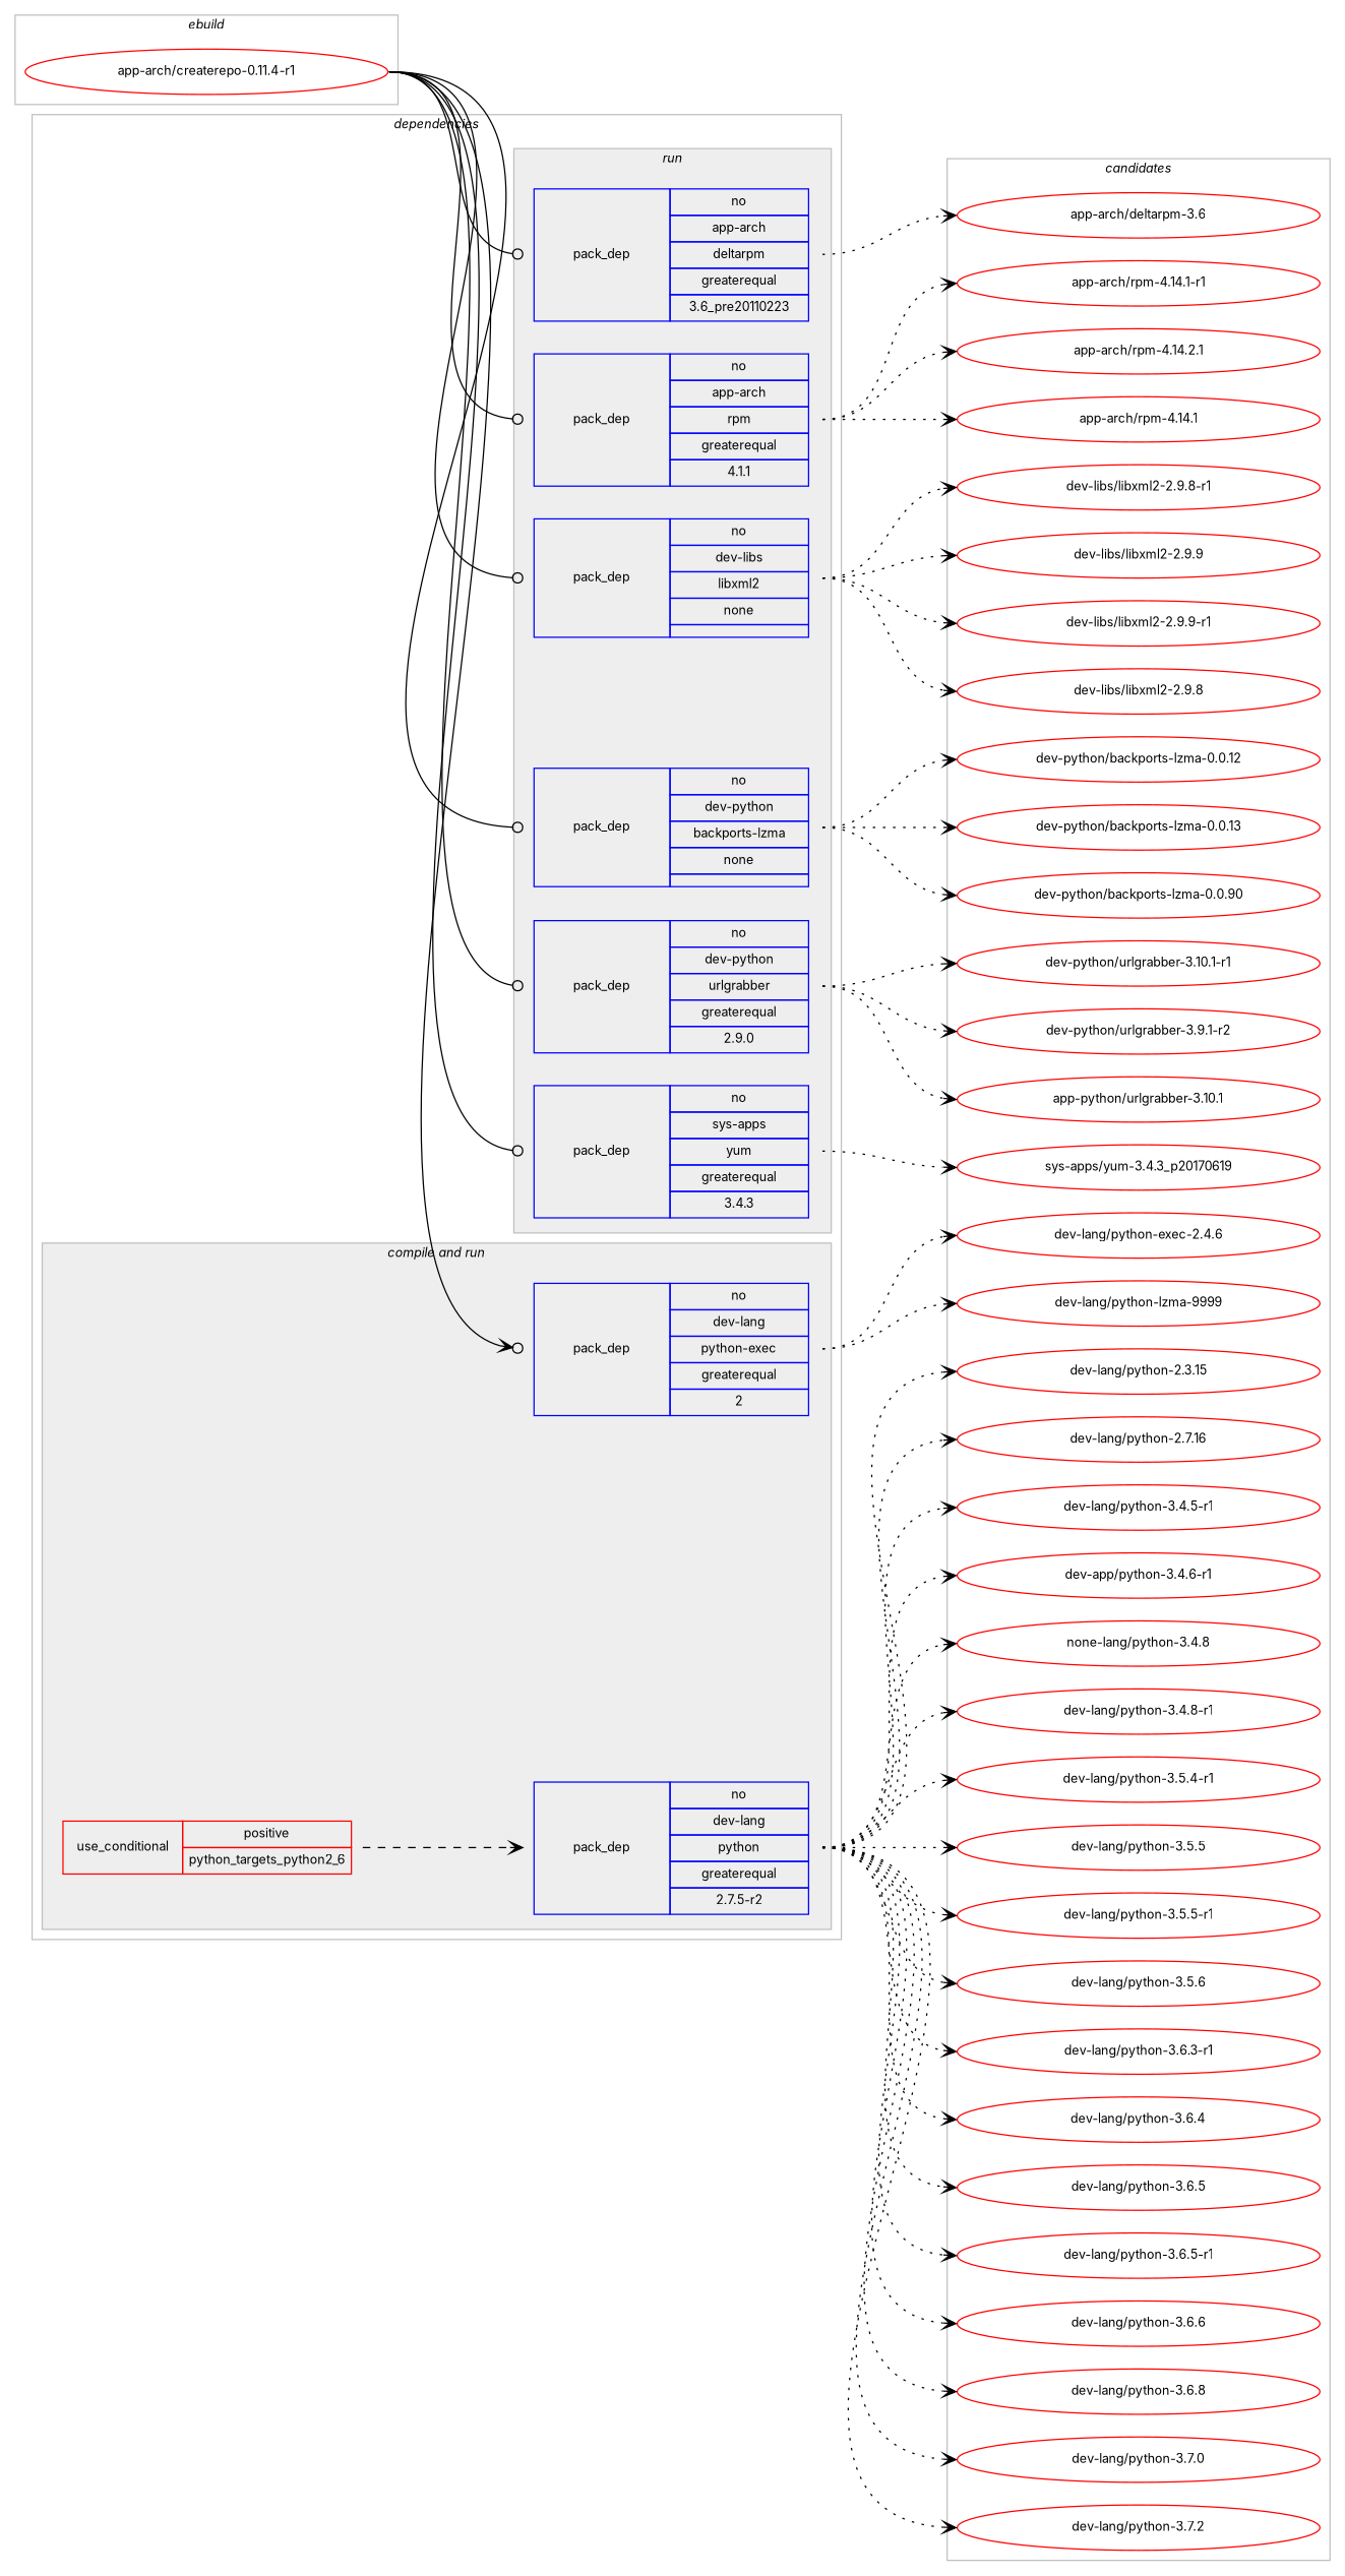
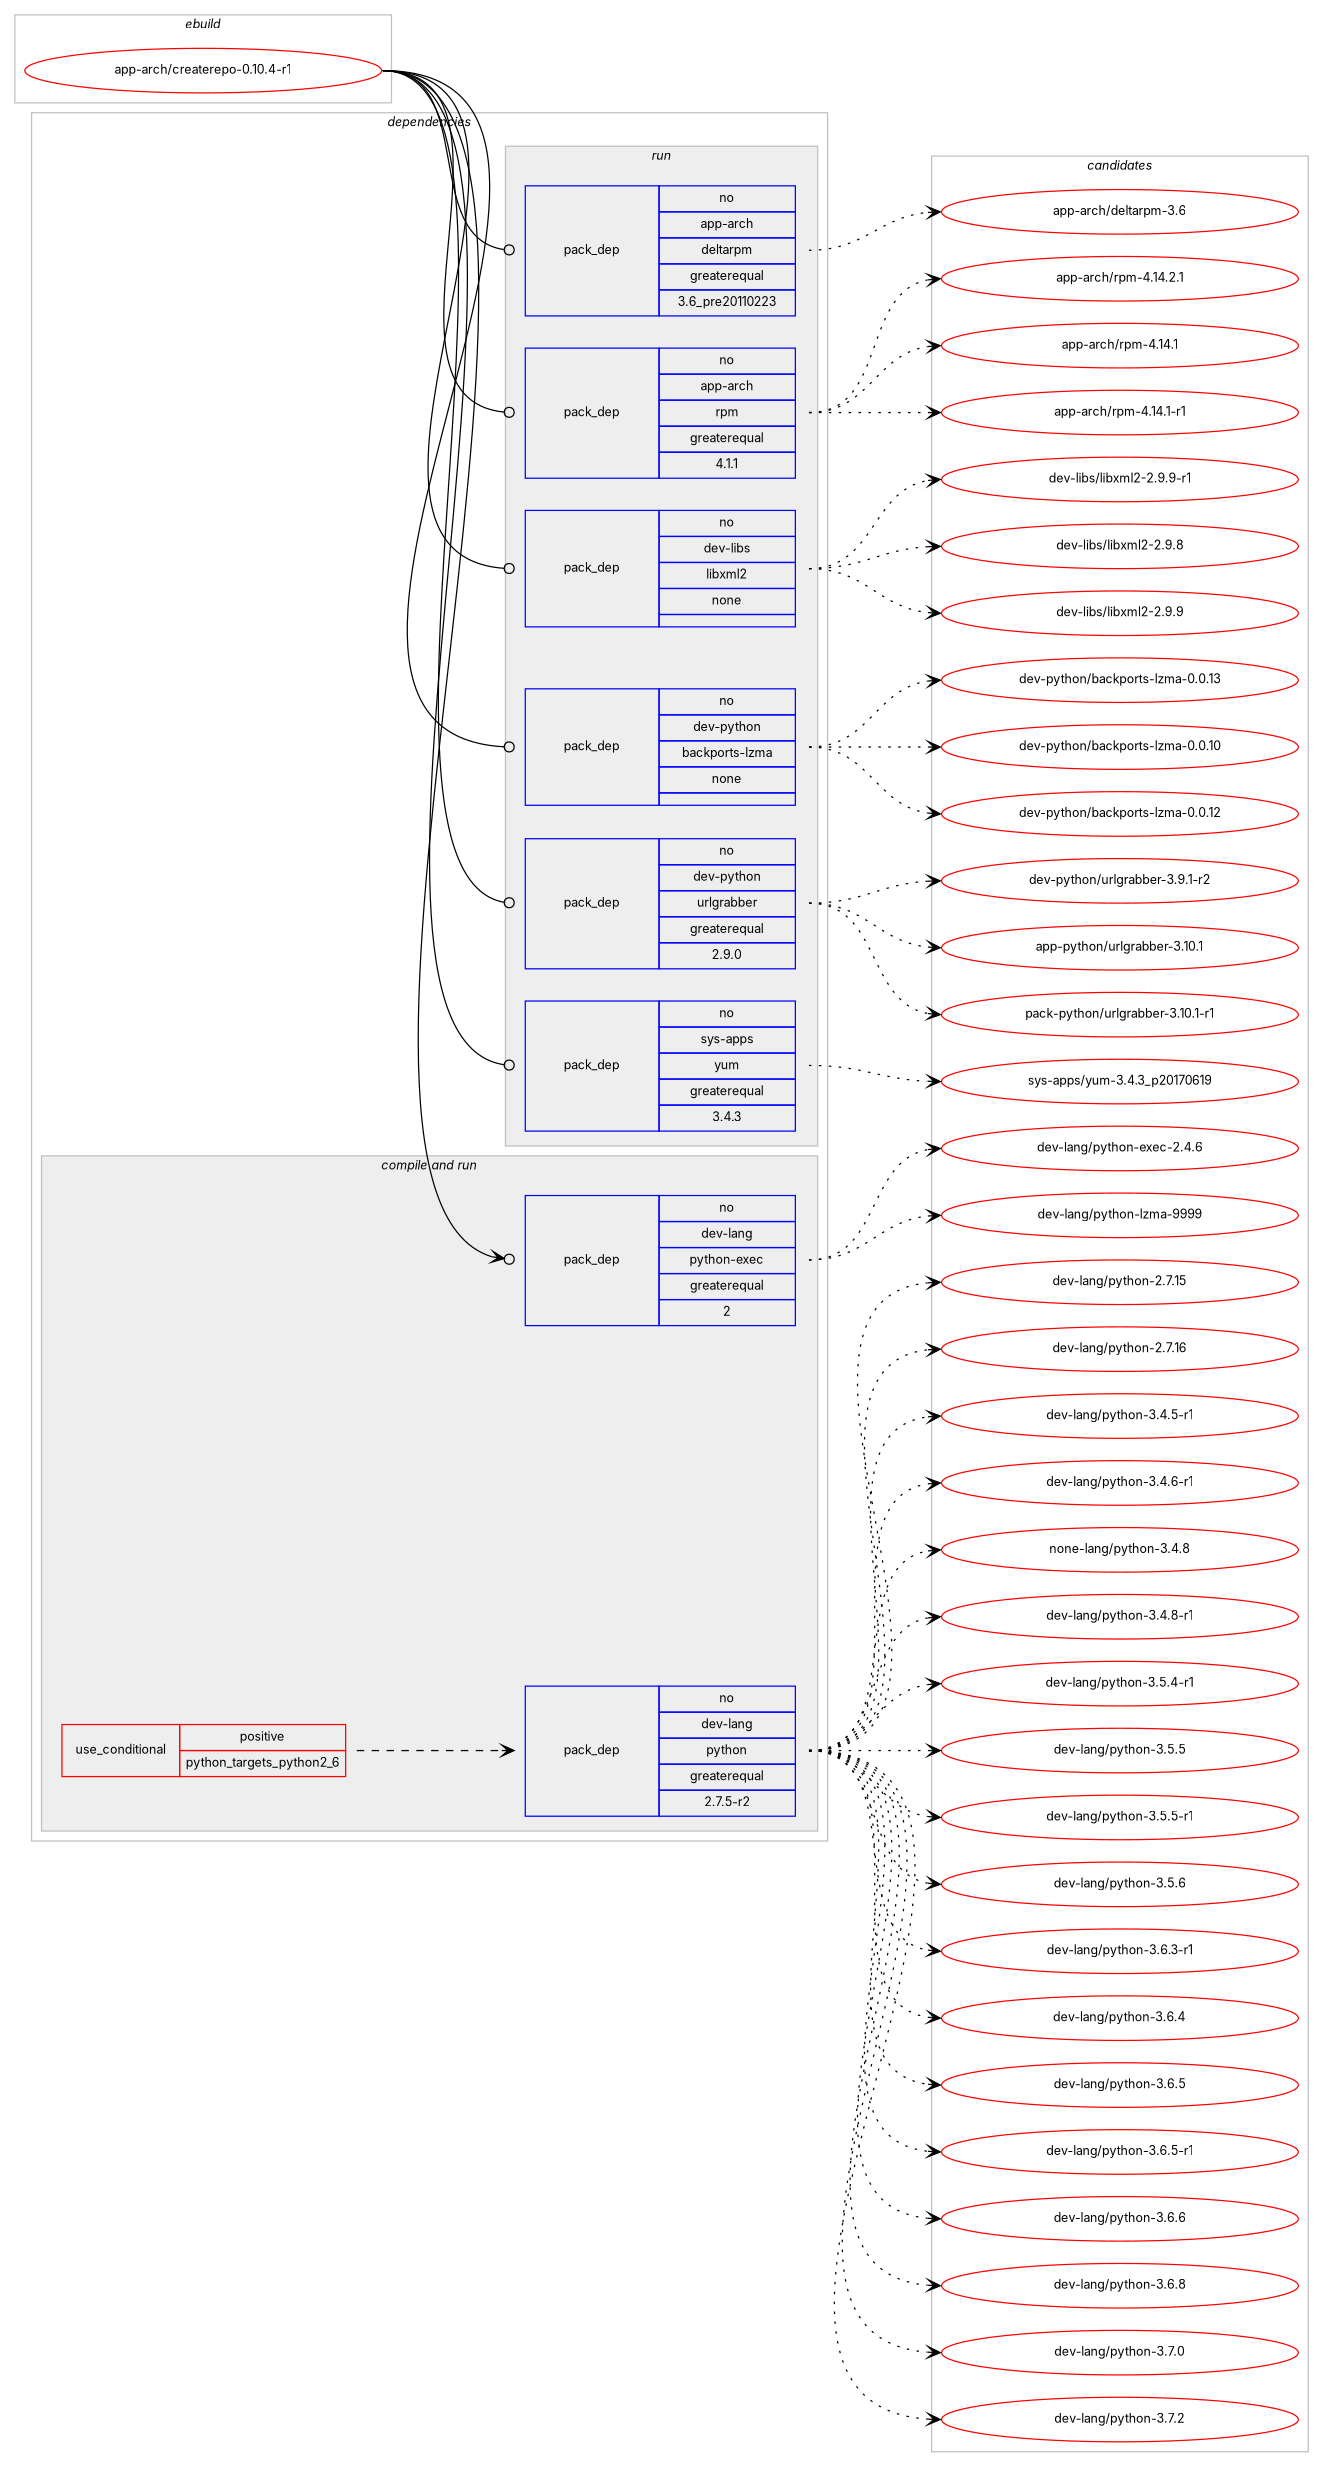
  digraph {
    compound=true
    concentrate=true
    fontname=Inter
    fontsize=10
    newrank=true
    rankdir=LR
    ranksep=1.5
    node [color=red fontname=Inter fontsize=10]
    edge [arrowhead=vee fontname=Inter headport=w style=dotted tailport=e weight=100]
-   n1 [label="app-arch/createrepo-0.11.4-r1" width=4]
+   n1 [label="app-arch/createrepo-0.10.4-r1" width=4]
    n2 [color=blue label=<<TABLE BORDER="0" CELLBORDER="1" CELLSPACING="0" CELLPADDING="4" WIDTH="220"><TR><TD ROWSPAN="6" CELLPADDING="30">pack_dep</TD></TR><TR><TD WIDTH="110">no</TD></TR><TR><TD>dev-lang</TD></TR><TR><TD>python</TD></TR><TR><TD>greaterequal</TD></TR><TR><TD>2.7.5-r2</TD></TR></TABLE>> shape=none]
    n3 [label=<<TABLE BORDER="0" CELLBORDER="1" CELLSPACING="0" CELLPADDING="4"><TR><TD ROWSPAN="3" CELLPADDING="10">use_conditional</TD></TR><TR><TD>positive</TD></TR><TR><TD>python_targets_python2_6</TD></TR></TABLE>> shape=none]
    n4 [color=blue label=<<TABLE BORDER="0" CELLBORDER="1" CELLSPACING="0" CELLPADDING="4" WIDTH="220"><TR><TD ROWSPAN="6" CELLPADDING="30">pack_dep</TD></TR><TR><TD WIDTH="110">no</TD></TR><TR><TD>dev-lang</TD></TR><TR><TD>python-exec</TD></TR><TR><TD>greaterequal</TD></TR><TR><TD>2</TD></TR></TABLE>> shape=none]
    n5 [color=blue label=<<TABLE BORDER="0" CELLBORDER="1" CELLSPACING="0" CELLPADDING="4" WIDTH="220"><TR><TD ROWSPAN="6" CELLPADDING="30">pack_dep</TD></TR><TR><TD WIDTH="110">no</TD></TR><TR><TD>app-arch</TD></TR><TR><TD>deltarpm</TD></TR><TR><TD>greaterequal</TD></TR><TR><TD>3.6_pre20110223</TD></TR></TABLE>> shape=none]
    n6 [color=blue label=<<TABLE BORDER="0" CELLBORDER="1" CELLSPACING="0" CELLPADDING="4" WIDTH="220"><TR><TD ROWSPAN="6" CELLPADDING="30">pack_dep</TD></TR><TR><TD WIDTH="110">no</TD></TR><TR><TD>app-arch</TD></TR><TR><TD>rpm</TD></TR><TR><TD>greaterequal</TD></TR><TR><TD>4.1.1</TD></TR></TABLE>> shape=none]
    n7 [color=blue label=<<TABLE BORDER="0" CELLBORDER="1" CELLSPACING="0" CELLPADDING="4" WIDTH="220"><TR><TD ROWSPAN="6" CELLPADDING="30">pack_dep</TD></TR><TR><TD WIDTH="110">no</TD></TR><TR><TD>dev-libs</TD></TR><TR><TD>libxml2</TD></TR><TR><TD>none</TD></TR><TR><TD></TD></TR></TABLE>> shape=none]
    n8 [color=blue label=<<TABLE BORDER="0" CELLBORDER="1" CELLSPACING="0" CELLPADDING="4" WIDTH="220"><TR><TD ROWSPAN="6" CELLPADDING="30">pack_dep</TD></TR><TR><TD WIDTH="110">no</TD></TR><TR><TD>dev-python</TD></TR><TR><TD>backports-lzma</TD></TR><TR><TD>none</TD></TR><TR><TD></TD></TR></TABLE>> shape=none]
    n9 [color=blue label=<<TABLE BORDER="0" CELLBORDER="1" CELLSPACING="0" CELLPADDING="4" WIDTH="220"><TR><TD ROWSPAN="6" CELLPADDING="30">pack_dep</TD></TR><TR><TD WIDTH="110">no</TD></TR><TR><TD>dev-python</TD></TR><TR><TD>urlgrabber</TD></TR><TR><TD>greaterequal</TD></TR><TR><TD>2.9.0</TD></TR></TABLE>> shape=none]
    n10 [color=blue label=<<TABLE BORDER="0" CELLBORDER="1" CELLSPACING="0" CELLPADDING="4" WIDTH="220"><TR><TD ROWSPAN="6" CELLPADDING="30">pack_dep</TD></TR><TR><TD WIDTH="110">no</TD></TR><TR><TD>sys-apps</TD></TR><TR><TD>yum</TD></TR><TR><TD>greaterequal</TD></TR><TR><TD>3.4.3</TD></TR></TABLE>> shape=none]
-   n11 [label="dev-lang/python-2.3.15" width=4]
+   n11 [label="dev-lang/python-2.7.15" width=4]
    n12 [label="dev-lang/python-2.7.16" width=4]
    n13 [label="dev-lang/python-3.4.5-r1" width=4]
-   n14 [label="dev-app/python-3.4.6-r1" width=4]
+   n14 [label="dev-lang/python-3.4.6-r1" width=4]
    n15 [label="none-lang/python-3.4.8" width=4]
    n16 [label="dev-lang/python-3.4.8-r1" width=4]
    n17 [label="dev-lang/python-3.5.4-r1" width=4]
    n18 [label="dev-lang/python-3.5.5" width=4]
    n19 [label="dev-lang/python-3.5.5-r1" width=4]
    n20 [label="dev-lang/python-3.5.6" width=4]
    n21 [label="dev-lang/python-3.6.3-r1" width=4]
    n22 [label="dev-lang/python-3.6.4" width=4]
    n23 [label="dev-lang/python-3.6.5" width=4]
    n24 [label="dev-lang/python-3.6.5-r1" width=4]
    n25 [label="dev-lang/python-3.6.6" width=4]
    n26 [label="dev-lang/python-3.6.8" width=4]
    n27 [label="dev-lang/python-3.7.0" width=4]
    n28 [label="dev-lang/python-3.7.2" width=4]
    n29 [label="dev-lang/python-exec-2.4.6" width=4]
    n30 [label="dev-lang/python-lzma-9999" width=4]
    n31 [label="app-arch/deltarpm-3.6" width=4]
    n32 [label="app-arch/rpm-4.14.1" width=4]
    n33 [label="app-arch/rpm-4.14.1-r1" width=4]
    n34 [label="app-arch/rpm-4.14.2.1" width=4]
    n35 [label="dev-libs/libxml2-2.9.8" width=4]
-   n36 [label="dev-libs/libxml2-2.9.8-r1" width=4]
    n37 [label="dev-libs/libxml2-2.9.9" width=4]
    n38 [label="dev-libs/libxml2-2.9.9-r1" width=4]
-   n39 [label="dev-python/backports-lzma-0.0.90" width=4]
+   n39 [label="dev-python/backports-lzma-0.0.10" width=4]
    n40 [label="dev-python/backports-lzma-0.0.12" width=4]
    n41 [label="dev-python/backports-lzma-0.0.13" width=4]
    n42 [label="app-python/urlgrabber-3.10.1" width=4]
-   n43 [label="dev-python/urlgrabber-3.10.1-r1" width=4]
+   n43 [label="pack-python/urlgrabber-3.10.1-r1" width=4]
    n44 [label="dev-python/urlgrabber-3.9.1-r2" width=4]
    n45 [label="sys-apps/yum-3.4.3_p20170619" width=4]
    subgraph cluster_1 {
      color=gray
      label=<<i>ebuild</i>>
      rank=same
      n1
    }
    subgraph cluster_2 {
      color=gray
      label=<<i>dependencies</i>>
      subgraph cluster_3 {
        color=gray
        fillcolor="#eeeeee"
        label=<<i>compile</i>>
        style=filled
      }
      subgraph cluster_4 {
        color=gray
        fillcolor="#eeeeee"
        label=<<i>compile and run</i>>
        style=filled
        subgraph sub_5 {
          color=gray
          fillcolor="#eeeeee"
          label=<<i>compile and run</i>>
          style=filled
          n3
          subgraph sub_6 {
            color=gray
            fillcolor="#eeeeee"
            label=<<i>compile and run</i>>
            style=filled
            n2
          }
        }
        subgraph sub_7 {
          color=gray
          fillcolor="#eeeeee"
          label=<<i>compile and run</i>>
          style=filled
          n4
        }
      }
      subgraph cluster_8 {
        color=gray
        fillcolor="#eeeeee"
        label=<<i>run</i>>
        style=filled
        subgraph sub_9 {
          color=gray
          fillcolor="#eeeeee"
          label=<<i>run</i>>
          style=filled
          n5
        }
        subgraph sub_10 {
          color=gray
          fillcolor="#eeeeee"
          label=<<i>run</i>>
          style=filled
          n6
        }
        subgraph sub_11 {
          color=gray
          fillcolor="#eeeeee"
          label=<<i>run</i>>
          style=filled
          n7
        }
        subgraph sub_12 {
          color=gray
          fillcolor="#eeeeee"
          label=<<i>run</i>>
          style=filled
          n8
        }
        subgraph sub_13 {
          color=gray
          fillcolor="#eeeeee"
          label=<<i>run</i>>
          style=filled
          n9
        }
        subgraph sub_14 {
          color=gray
          fillcolor="#eeeeee"
          label=<<i>run</i>>
          style=filled
          n10
        }
      }
    }
    subgraph cluster_15 {
      color=gray
      label=<<i>candidates</i>>
      rank=same
      subgraph sub_16 {
        color=black
        label=<<i>candidates</i>>
        nodesep=1
        rank=same
        n11
        n12
        n13
        n14
        n15
        n16
        n17
        n18
        n19
        n20
        n21
        n22
        n23
        n24
        n25
        n26
        n27
        n28
      }
      subgraph sub_17 {
        color=black
        label=<<i>candidates</i>>
        nodesep=1
        rank=same
        n29
        n30
      }
      subgraph sub_18 {
        color=black
        label=<<i>candidates</i>>
        nodesep=1
        rank=same
        n31
      }
      subgraph sub_19 {
        color=black
        label=<<i>candidates</i>>
        nodesep=1
        rank=same
        n32
        n33
        n34
      }
      subgraph sub_20 {
        color=black
        label=<<i>candidates</i>>
        nodesep=1
        rank=same
        n35
-       n36
        n37
        n38
      }
      subgraph sub_21 {
        color=black
        label=<<i>candidates</i>>
        nodesep=1
        rank=same
        n39
        n40
        n41
      }
      subgraph sub_22 {
        color=black
        label=<<i>candidates</i>>
        nodesep=1
        rank=same
        n42
        n43
        n44
      }
      subgraph sub_23 {
        color=black
        label=<<i>candidates</i>>
        nodesep=1
        rank=same
        n45
      }
    }
    n1 -> n4 [arrowhead=odotvee style=solid weight=20]
    n1 -> n5 [arrowhead=odot style=solid weight=20]
    n1 -> n6 [arrowhead=odot style=solid weight=20]
    n1 -> n7 [arrowhead=odot style=solid weight=20]
    n1 -> n8 [arrowhead=odot style=solid weight=20]
    n1 -> n9 [arrowhead=odot style=solid weight=20]
    n1 -> n10 [arrowhead=odot style=solid weight=20]
    n2 -> n11
    n2 -> n12
    n2 -> n13
    n2 -> n14
    n2 -> n15
    n2 -> n16
    n2 -> n17
    n2 -> n18
    n2 -> n19
    n2 -> n20
    n2 -> n21
    n2 -> n22
    n2 -> n23
    n2 -> n24
    n2 -> n25
    n2 -> n26
    n2 -> n27
    n2 -> n28
    n3 -> n2 [style=dashed weight=20]
    n4 -> n29
    n4 -> n30
    n5 -> n31
    n6 -> n32
    n6 -> n33
    n6 -> n34
    n7 -> n35
-   n7 -> n36
    n7 -> n37
    n7 -> n38
    n8 -> n39
    n8 -> n40
    n8 -> n41
    n9 -> n42
    n9 -> n43
    n9 -> n44
    n10 -> n45
  }
